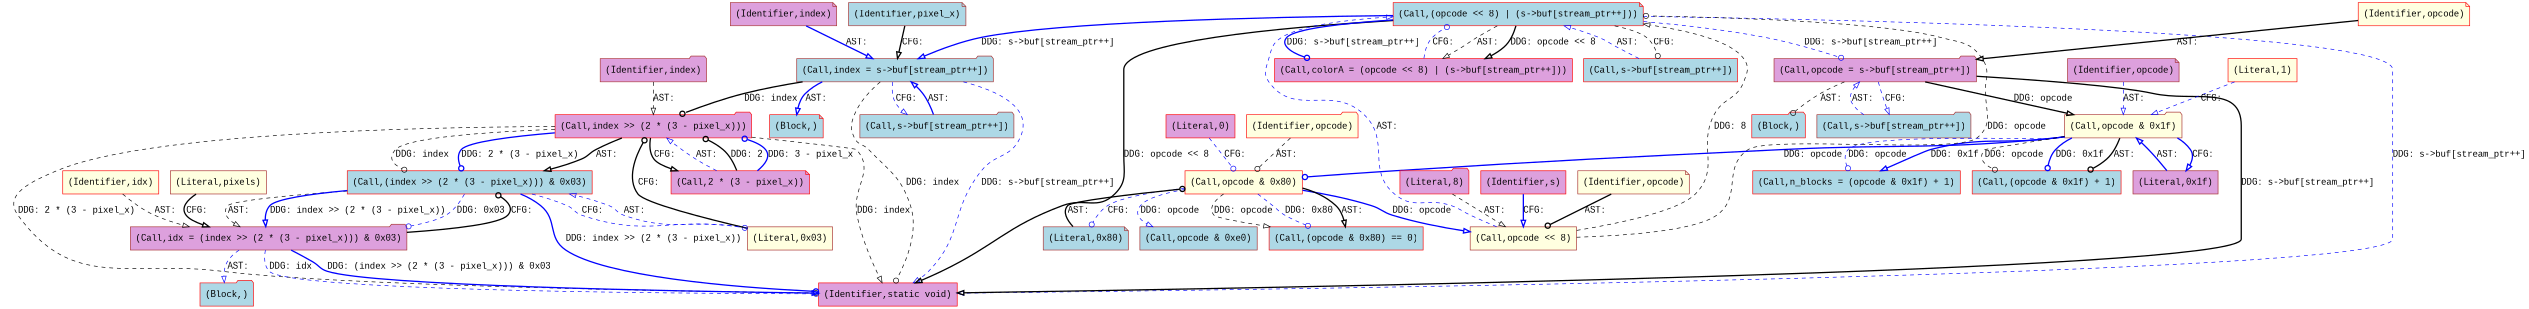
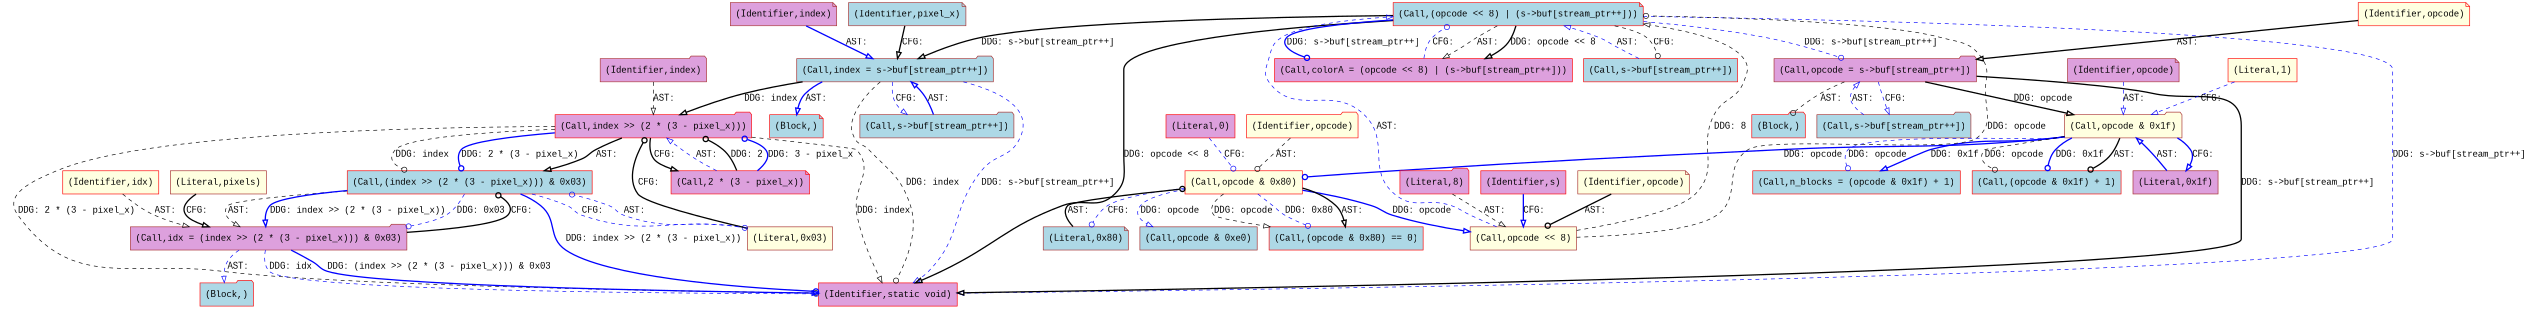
  digraph {
    fontname="Liberation Mono"
    node [color=red fillcolor=lightblue fontname="Liberation Mono" shape=box style=filled]
    edge [arrowhead=onormal color=blue fontname="Liberation Mono" style=dashed]
    n1 [color=brown label="(Call,index = s->buf[stream_ptr++])" shape=folder]
    n2 [fillcolor=plum label="(Call,index >> (2 * (3 - pixel_x)))" shape=folder]
    n3 [label="(Block,)" shape=note]
    n4 [color=brown label="(Call,s->buf[stream_ptr++])" shape=folder]
    n5 [fillcolor=plum label="(Identifier,static void)"]
    n6 [label="(Call,(index >> (2 * (3 - pixel_x))) & 0x03)"]
    n7 [fillcolor=plum label="(Call,2 * (3 - pixel_x))" shape=note]
    n8 [label="(Call,(opcode << 8) | (s->buf[stream_ptr++]))" shape=note]
    n9 [color=brown fillcolor=plum label="(Call,opcode = s->buf[stream_ptr++])" shape=folder]
    n10 [fillcolor=plum label="(Call,colorA = (opcode << 8) | (s->buf[stream_ptr++]))"]
    n11 [label="(Call,s->buf[stream_ptr++])"]
    n12 [color=brown fillcolor=lightyellow label="(Call,opcode & 0x1f)" shape=folder]
    n13 [color=brown label="(Call,s->buf[stream_ptr++])" shape=folder]
    n14 [label="(Block,)" shape=folder]
    n15 [color=brown fillcolor=lightyellow label="(Call,opcode << 8)"]
    n16 [fillcolor=plum label="(Literal,8)" shape=folder]
    n17 [fillcolor=lightyellow label="(Call,opcode & 0x80)"]
    n18 [color=brown label="(Literal,0x80)" shape=note]
    n19 [label="(Call,(opcode & 0x80) == 0)"]
    n20 [color=brown label="(Call,opcode & 0xe0)"]
    n21 [label="(Call,n_blocks = (opcode & 0x1f) + 1)"]
    n22 [color=brown fillcolor=plum label="(Literal,0x1f)"]
    n23 [label="(Call,(opcode & 0x1f) + 1)"]
    n24 [color=brown fillcolor=plum label="(Call,idx = (index >> (2 * (3 - pixel_x))) & 0x03)" shape=folder]
    n25 [color=brown fillcolor=lightyellow label="(Literal,0x03)"]
    n26 [label="(Block,)" shape=folder]
    n27 [fillcolor=lightyellow label="(Identifier,idx)"]
    n28 [fillcolor=lightyellow label="(Identifier,opcode)" shape=note]
    n29 [color=brown fillcolor=plum label="(Identifier,opcode)" shape=note]
    n30 [color=brown fillcolor=plum label="(Identifier,index)" shape=note]
    n31 [fillcolor=plum label="(Literal,0)"]
    n32 [fillcolor=lightyellow label="(Identifier,opcode)" shape=folder]
    n33 [color=brown fillcolor=lightyellow label="(Literal,pixels)"]
    n34 [fillcolor=lightyellow label="(Literal,1)"]
    n35 [color=brown label="(Identifier,pixel_x)" shape=note]
    n36 [fillcolor=plum label="(Identifier,s)"]
    n37 [color=brown fillcolor=plum label="(Identifier,index)" shape=folder]
    n38 [color=brown fillcolor=lightyellow label="(Identifier,opcode)" shape=note]
-   n1 -> n2 [arrowhead=odot color=black label="DDG: index" style=bold]
+   n1 -> n2 [color=black label="DDG: index" style=bold]
    n1 -> n3 [label="AST: " style=bold]
    n1 -> n4 [label="CFG: "]
    n1 -> n5 [label="DDG: s->buf[stream_ptr++]"]
    n1 -> n5 [arrowhead=odot color=black label="DDG: index"]
    n2 -> n5 [color=black label="DDG: index"]
    n2 -> n5 [arrowhead=odot color=black label="DDG: 2 * (3 - pixel_x)"]
    n2 -> n6 [color=black label="AST: " style=bold]
    n2 -> n6 [arrowhead=odot color=black label="DDG: index"]
    n2 -> n6 [arrowhead=odot label="DDG: 2 * (3 - pixel_x)" style=bold]
    n2 -> n7 [color=black label="CFG: " style=bold]
    n4 -> n1 [label="AST: " style=bold]
    n6 -> n5 [arrowhead=odot label="DDG: index >> (2 * (3 - pixel_x))" style=bold]
    n6 -> n24 [color=black label="AST: "]
    n6 -> n24 [label="DDG: index >> (2 * (3 - pixel_x))" style=bold]
    n6 -> n24 [arrowhead=odot label="DDG: 0x03"]
    n6 -> n25 [arrowhead=odot label="CFG: "]
    n7 -> n2 [label="AST: "]
    n7 -> n2 [arrowhead=odot color=black label="DDG: 2" style=bold]
    n7 -> n2 [arrowhead=odot label="DDG: 3 - pixel_x" style=bold]
-   n8 -> n1 [label="DDG: s->buf[stream_ptr++]" style=bold]
+   n8 -> n1 [color=black label="DDG: s->buf[stream_ptr++]" style=bold]
    n8 -> n5 [color=black label="DDG: opcode << 8" style=bold]
    n8 -> n5 [label="DDG: s->buf[stream_ptr++]"]
    n8 -> n9 [arrowhead=odot label="DDG: s->buf[stream_ptr++]"]
    n8 -> n10 [color=black label="AST: "]
    n8 -> n10 [color=black label="DDG: opcode << 8" style=bold]
    n8 -> n10 [arrowhead=odot label="DDG: s->buf[stream_ptr++]" style=bold]
    n8 -> n11 [arrowhead=odot color=black label="CFG: "]
    n9 -> n5 [color=black label="DDG: s->buf[stream_ptr++]" style=bold]
    n9 -> n12 [color=black label="DDG: opcode" style=bold]
    n9 -> n13 [label="CFG: "]
    n9 -> n14 [arrowhead=odot color=black label="AST: "]
    n10 -> n8 [arrowhead=odot label="CFG: "]
    n11 -> n8 [label="AST: "]
    n12 -> n17 [arrowhead=odot label="DDG: opcode" style=bold]
    n12 -> n21 [arrowhead=odot label="DDG: opcode"]
    n12 -> n21 [label="DDG: 0x1f" style=bold]
    n12 -> n22 [label="CFG: " style=bold]
    n12 -> n23 [arrowhead=odot color=black label="AST: " style=bold]
    n12 -> n23 [arrowhead=odot color=black label="DDG: opcode"]
    n12 -> n23 [arrowhead=odot label="DDG: 0x1f" style=bold]
    n13 -> n9 [label="AST: "]
    n15 -> n8 [label="AST: "]
    n15 -> n8 [arrowhead=odot color=black label="DDG: opcode"]
    n15 -> n8 [color=black label="DDG: 8"]
    n16 -> n15 [color=black label="AST: "]
    n17 -> n15 [label="DDG: opcode" style=bold]
    n17 -> n18 [arrowhead=odot label="CFG: "]
    n17 -> n19 [color=black label="AST: " style=bold]
    n17 -> n19 [color=black label="DDG: opcode"]
    n17 -> n19 [arrowhead=odot label="DDG: 0x80"]
    n17 -> n20 [label="DDG: opcode"]
    n18 -> n17 [arrowhead=odot color=black label="AST: " style=bold]
    n22 -> n12 [label="AST: " style=bold]
    n24 -> n5 [arrowhead=odot label="DDG: idx"]
    n24 -> n5 [label="DDG: (index >> (2 * (3 - pixel_x))) & 0x03" style=bold]
    n24 -> n6 [arrowhead=odot color=black label="CFG: " style=bold]
    n24 -> n26 [label="AST: "]
    n25 -> n2 [arrowhead=odot color=black label="CFG: " style=bold]
-   n25 -> n6 [label="AST: "]
+   n25 -> n6 [arrowhead=odot label="AST: "]
    n27 -> n24 [color=black label="AST: "]
    n28 -> n9 [color=black label="AST: " style=bold]
    n29 -> n12 [label="AST: "]
    n30 -> n1 [label="AST: " style=bold]
    n31 -> n17 [arrowhead=odot label="CFG: "]
    n32 -> n17 [arrowhead=odot color=black label="AST: "]
    n33 -> n24 [color=black label="CFG: " style=bold]
    n34 -> n12 [label="CFG: "]
    n35 -> n1 [color=black label="CFG: " style=bold]
    n36 -> n15 [label="CFG: " style=bold]
    n37 -> n2 [color=black label="AST: "]
    n38 -> n15 [arrowhead=odot color=black label="AST: " style=bold]
  }
